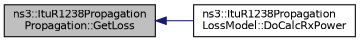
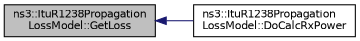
  digraph {
    rankdir=LR
    node [color=black fontname=Helvetica fontsize=10 shape=record style=filled]
-   n1 [fillcolor=grey75 fontcolor=black height=0.2 label="ns3::ItuR1238Propagation\lPropagation::GetLoss" width=0.4]
+   n1 [fillcolor=grey75 fontcolor=black height=0.2 label="ns3::ItuR1238Propagation\lLossModel::GetLoss" width=0.4]
    n2 [fillcolor=white height=0.2 label="ns3::ItuR1238Propagation\lLossModel::DoCalcRxPower" width=0.4]
    n1 -> n2 [color=midnightblue dir=back fontname=Helvetica fontsize=10 labelfontname=Helvetica labelfontsize=10 style=solid]
  }
